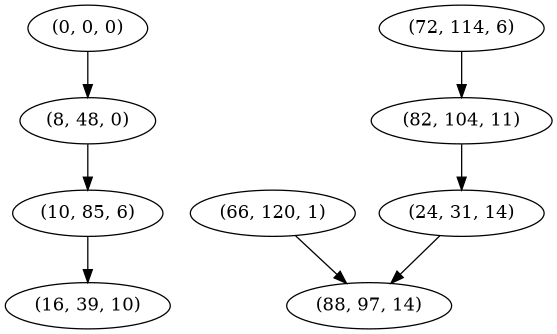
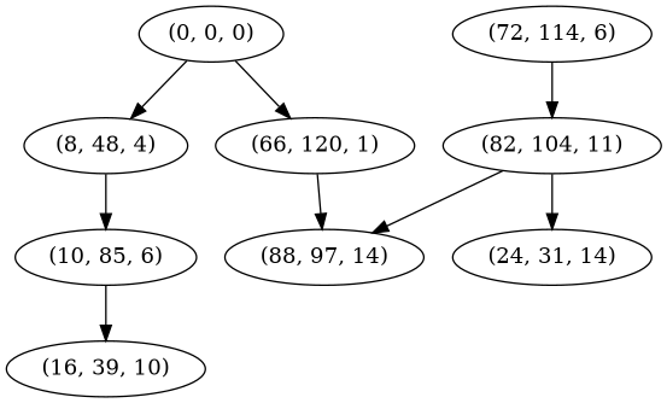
  digraph {
    "(0, 0, 0)"
-   "(8, 48, 4)" [label="(8, 48, 0)"]
+   "(8, 48, 4)"
    "(66, 120, 1)"
    n4 [label="(10, 85, 6)"]
    "(88, 97, 14)"
    "(16, 39, 10)"
    "(72, 114, 6)"
    "(82, 104, 11)"
    "(24, 31, 14)"
    "(0, 0, 0)" -> "(8, 48, 4)"
+   "(0, 0, 0)" -> "(66, 120, 1)"
    "(8, 48, 4)" -> n4
    "(66, 120, 1)" -> "(88, 97, 14)"
    n4 -> "(16, 39, 10)"
    "(72, 114, 6)" -> "(82, 104, 11)"
-   "(24, 31, 14)" -> "(88, 97, 14)"
+   "(82, 104, 11)" -> "(88, 97, 14)"
    "(82, 104, 11)" -> "(24, 31, 14)"
  }
